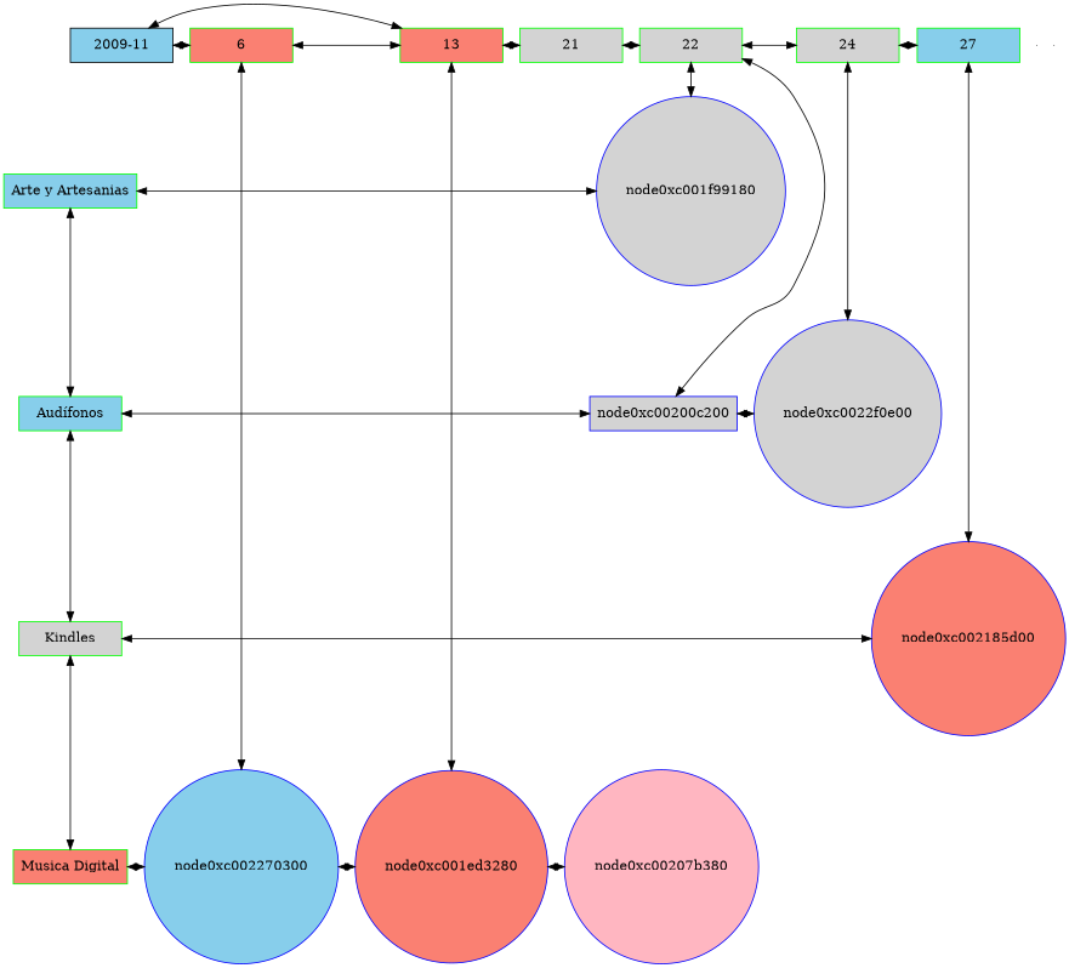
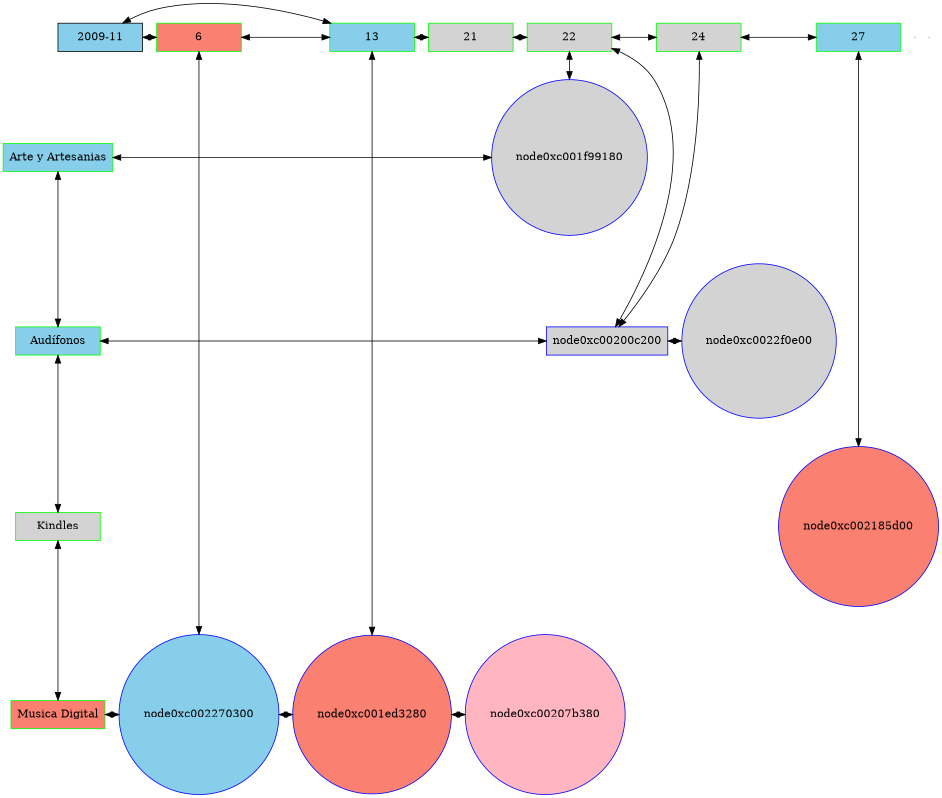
  digraph {
    node [fillcolor=lightgrey group=1 shape=box style=filled color=green]
    edge [dir=both]
    n1 [fillcolor=skyblue label="2009-11" width=1.5 color=""]
    n2 [fillcolor=salmon group=6 label=6 width=1.5]
-   n3 [fillcolor=salmon group=13 label=13 width=1.5]
+   n3 [fillcolor=skyblue group=13 label=13 width=1.5]
    n4 [group=21 label=21 width=1.5]
    n5 [group=22 label=22 width=1.5]
    n6 [group=24 label=24 width=1.5]
    n7 [fillcolor=skyblue group=27 label=27 width=1.5]
    n8 [fillcolor=skyblue label="Arte y Artesanias" width=1.5]
    node0xc001f99180 [color=blue group=22 shape=circle width=0.5]
    n10 [fillcolor=skyblue label="Audífonos" width=1.5]
    node0xc00200c200 [color=blue group=21 width=0.5]
    node0xc0022f0e00 [color=blue group=24 shape=circle width=0.5]
    n13 [label=Kindles width=1.5]
    node0xc002185d00 [color=blue fillcolor=salmon group=27 shape=circle width=0.5]
    n15 [fillcolor=salmon label="Musica Digital" width=1.5]
    node0xc002270300 [color=blue fillcolor=skyblue group=6 shape=circle width=0.5]
    node0xc001ed3280 [color=blue fillcolor=salmon group=13 shape=circle width=0.5]
    node0xc00207b380 [color=blue fillcolor=lightpink group=22 shape=circle width=0.5]
    e0 [shape=point width=0 group="" color=""]
    e1 [fillcolor=salmon shape=point width=0 group="" color=""]
    subgraph sub_1 {
      rank=same
      n1
      n2
    }
    subgraph sub_2 {
      rank=same
      n2
      n3
    }
    subgraph sub_3 {
      rank=same
      n3
      n4
    }
    subgraph sub_4 {
      rank=same
      n4
      n5
    }
    subgraph sub_5 {
      rank=same
      n5
      n6
    }
    subgraph sub_6 {
      rank=same
      n6
      n7
    }
    subgraph sub_7 {
      rank=same
      n8
      node0xc001f99180
    }
    subgraph sub_8 {
      rank=same
      n10
      node0xc00200c200
    }
    subgraph sub_9 {
      rank=same
      node0xc00200c200
      node0xc0022f0e00
    }
    subgraph sub_10 {
      rank=same
      n13
      node0xc002185d00
    }
    subgraph sub_11 {
      rank=same
      n15
      node0xc002270300
    }
    subgraph sub_12 {
      rank=same
      node0xc002270300
      node0xc001ed3280
    }
    subgraph sub_13 {
      rank=same
      node0xc001ed3280
      node0xc00207b380
    }
    n1 -> n2
    n1 -> n3
    n2 -> n3
    n2 -> node0xc002270300
    n3 -> n4
    n3 -> node0xc001ed3280
    n4 -> n5
    n5 -> n6
    n5 -> node0xc001f99180
    n5 -> node0xc00200c200
    n6 -> n7
-   n6 -> node0xc0022f0e00
+   n6 -> node0xc00200c200
    n7 -> node0xc002185d00
    n8 -> node0xc001f99180
    n8 -> n10
    n10 -> node0xc00200c200
    n10 -> n13
    node0xc00200c200 -> node0xc0022f0e00
-   n13 -> node0xc002185d00
    n13 -> n15
    n15 -> node0xc002270300
    node0xc002270300 -> node0xc001ed3280
    node0xc001ed3280 -> node0xc00207b380
  }
